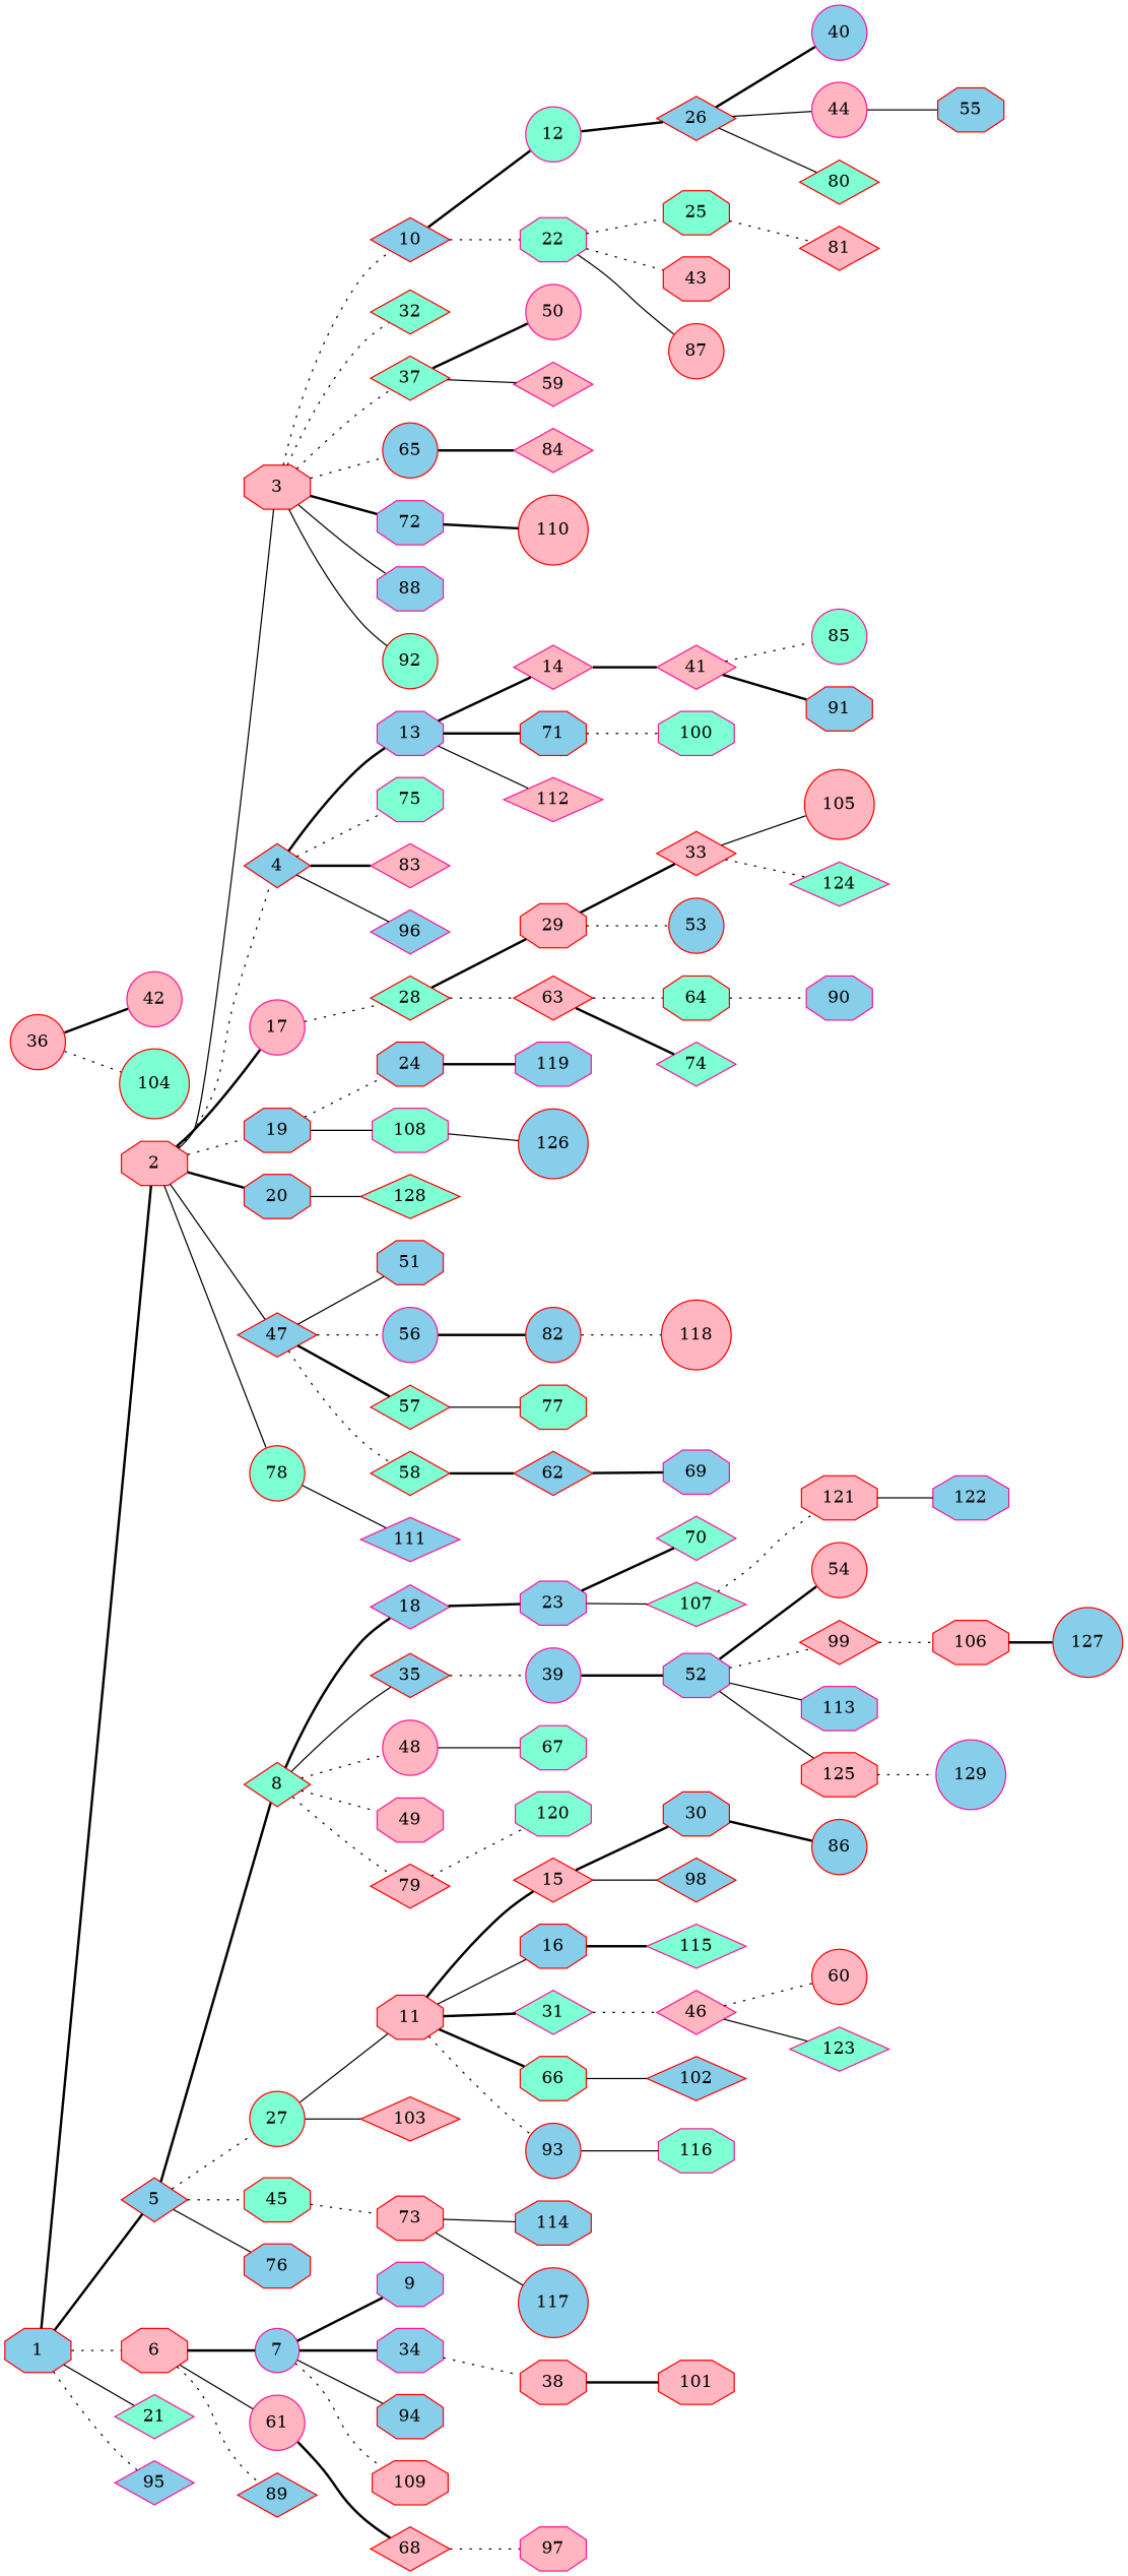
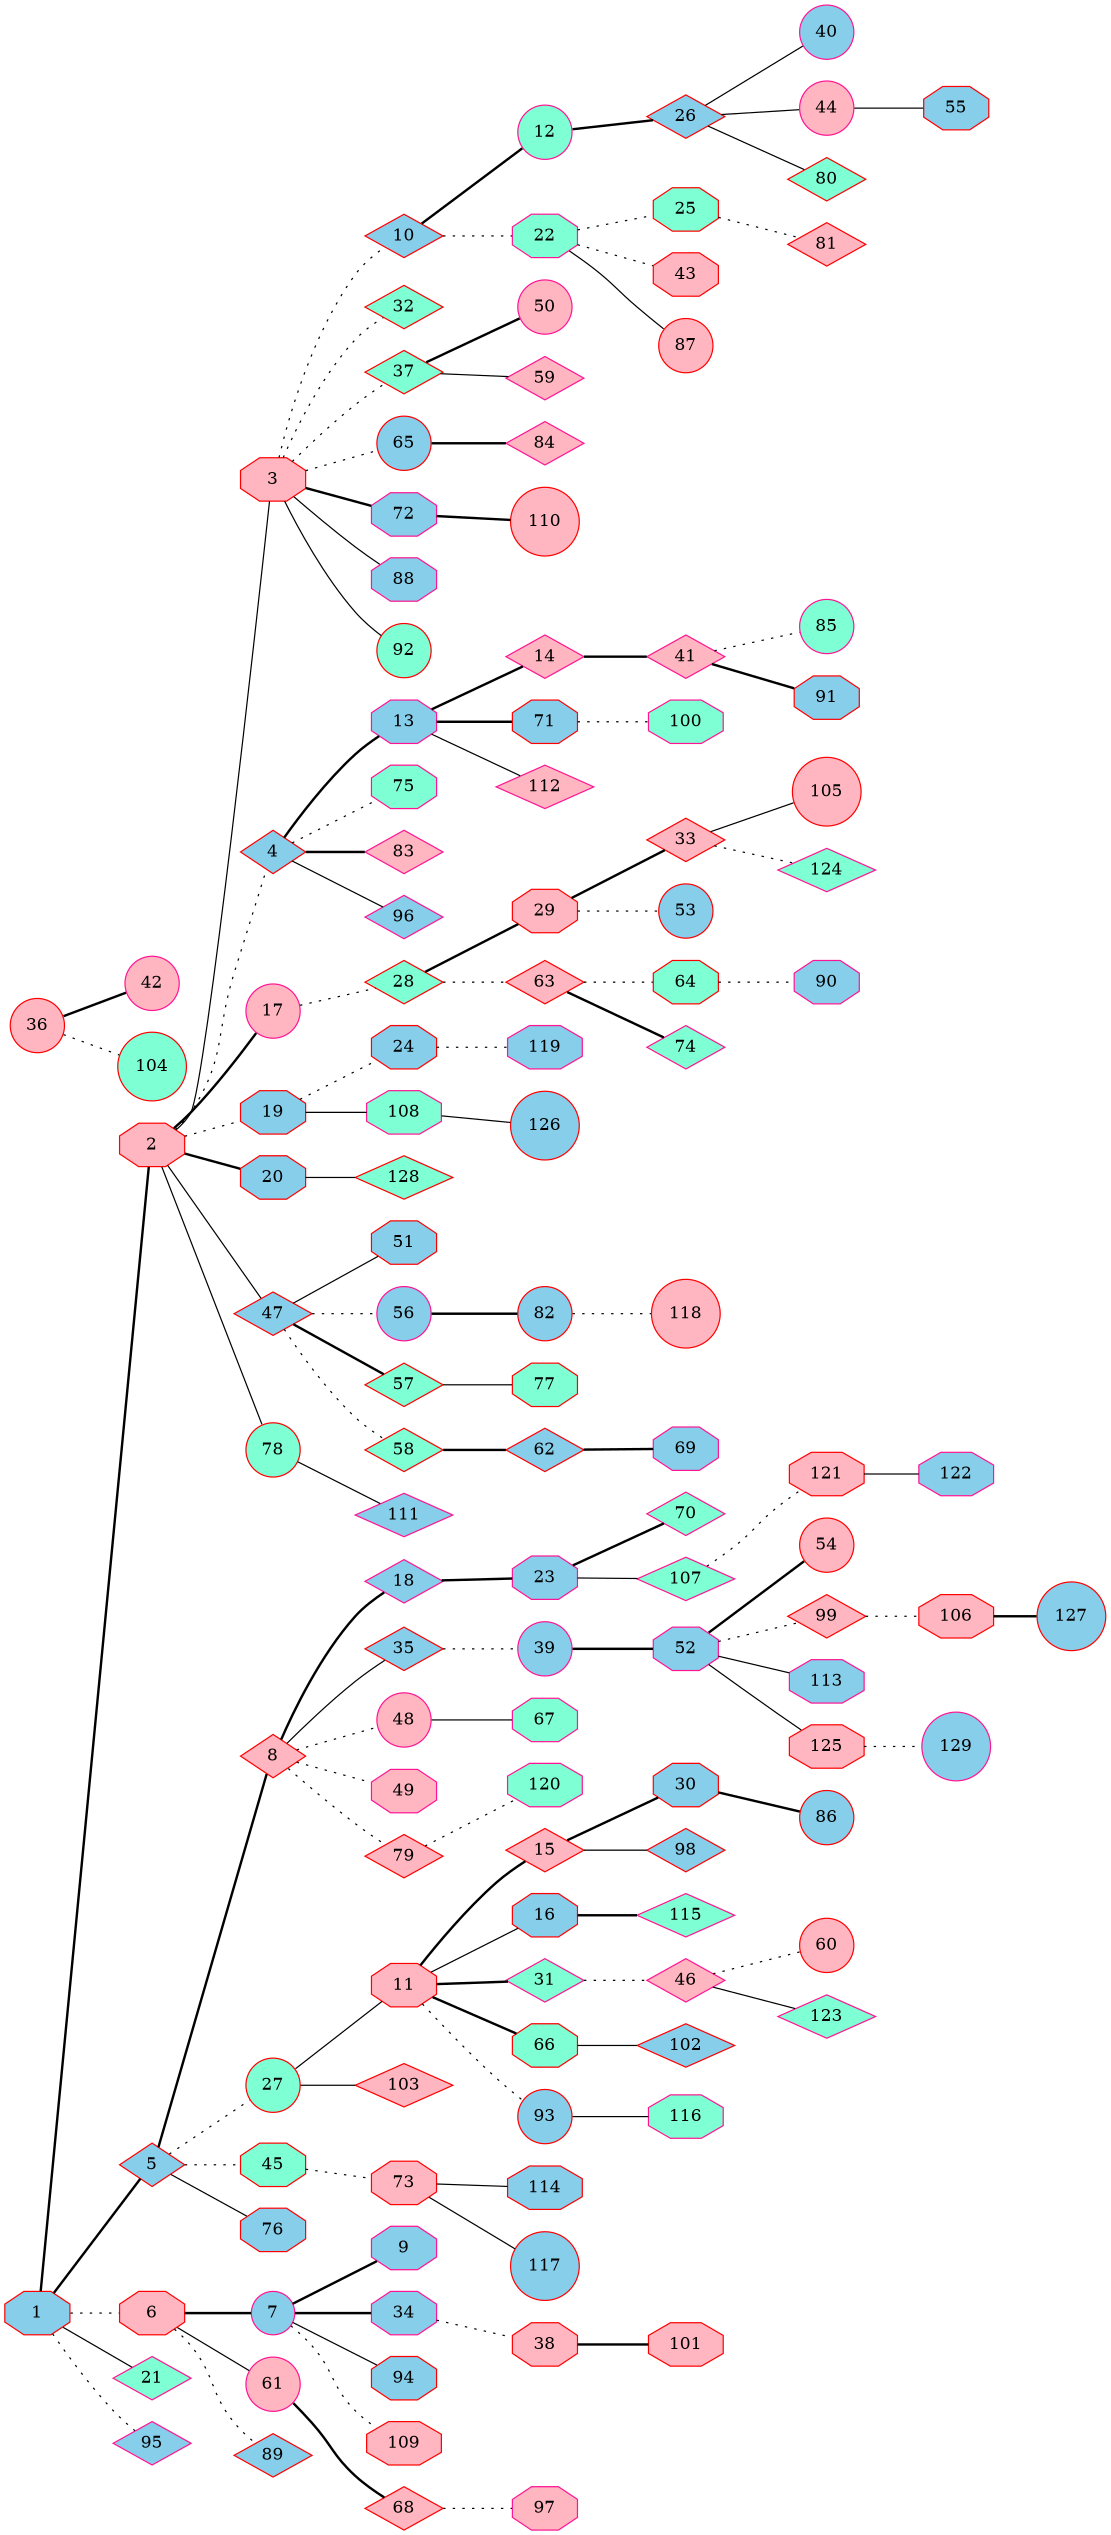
  graph {
    rankdir=LR
    node [color=red fillcolor=skyblue shape=octagon style=filled]
    edge [style=dotted]
    2 [fillcolor=lightpink]
    1
    5 [shape=diamond]
    6 [fillcolor=lightpink]
    21 [color=deeppink fillcolor=aquamarine shape=diamond]
    95 [color=deeppink shape=diamond]
    3 [fillcolor=lightpink]
    4 [shape=diamond]
    17 [color=deeppink fillcolor=lightpink shape=circle]
    19
    20
    47 [shape=diamond]
    78 [fillcolor=aquamarine shape=circle]
-   8 [fillcolor=aquamarine shape=diamond]
+   8 [fillcolor=lightpink shape=diamond]
    27 [fillcolor=aquamarine shape=circle]
    45 [fillcolor=aquamarine]
    76
    7 [color=deeppink shape=circle]
    61 [color=deeppink fillcolor=lightpink shape=circle]
    89 [shape=diamond]
    10 [shape=diamond]
    32 [fillcolor=aquamarine shape=diamond]
    37 [fillcolor=aquamarine shape=diamond]
    65 [shape=circle]
    72 [color=deeppink]
    88 [color=deeppink]
    92 [fillcolor=aquamarine shape=circle]
    13 [color=deeppink]
    75 [color=deeppink fillcolor=aquamarine]
    83 [color=deeppink fillcolor=lightpink shape=diamond]
    96 [color=deeppink shape=diamond]
    28 [fillcolor=aquamarine shape=diamond]
    24
    108 [color=deeppink fillcolor=aquamarine]
    128 [fillcolor=aquamarine shape=diamond]
    51
    56 [color=deeppink shape=circle]
    57 [fillcolor=aquamarine shape=diamond]
    58 [fillcolor=aquamarine shape=diamond]
    111 [color=deeppink shape=diamond]
    12 [color=deeppink fillcolor=aquamarine shape=circle]
    22 [color=deeppink fillcolor=aquamarine]
    50 [color=deeppink fillcolor=lightpink shape=circle]
    59 [color=deeppink fillcolor=lightpink shape=diamond]
    84 [color=deeppink fillcolor=lightpink shape=diamond]
    110 [fillcolor=lightpink shape=circle]
    14 [color=deeppink fillcolor=lightpink shape=diamond]
    71
    112 [color=deeppink fillcolor=lightpink shape=diamond]
    18 [color=deeppink shape=diamond]
    35 [shape=diamond]
    48 [color=deeppink fillcolor=lightpink shape=circle]
    49 [color=deeppink fillcolor=lightpink]
    79 [fillcolor=lightpink shape=diamond]
    11 [fillcolor=lightpink]
    15 [fillcolor=lightpink shape=diamond]
    16
    31 [color=deeppink fillcolor=aquamarine shape=diamond]
    66 [fillcolor=aquamarine]
    93 [shape=circle]
    103 [fillcolor=lightpink shape=diamond]
    73 [fillcolor=lightpink]
    9 [color=deeppink]
    34 [color=deeppink]
    94
    109 [fillcolor=lightpink]
    68 [fillcolor=lightpink shape=diamond]
    38 [fillcolor=lightpink]
    23 [color=deeppink]
    39 [color=deeppink shape=circle]
    67 [color=deeppink fillcolor=aquamarine]
    120 [color=deeppink fillcolor=aquamarine]
    36 [fillcolor=lightpink shape=circle]
    42 [color=deeppink fillcolor=lightpink shape=circle]
    104 [fillcolor=aquamarine shape=circle]
    26 [shape=diamond]
    25 [fillcolor=aquamarine]
    43 [fillcolor=lightpink]
    87 [fillcolor=lightpink shape=circle]
    30
    98 [shape=diamond]
    115 [color=deeppink fillcolor=aquamarine shape=diamond]
    46 [color=deeppink fillcolor=lightpink shape=diamond]
    102 [shape=diamond]
    116 [color=deeppink fillcolor=aquamarine]
    40 [color=deeppink shape=circle]
    44 [color=deeppink fillcolor=lightpink shape=circle]
    80 [fillcolor=aquamarine shape=diamond]
    41 [color=deeppink fillcolor=lightpink shape=diamond]
    100 [color=deeppink fillcolor=aquamarine]
    85 [color=deeppink fillcolor=aquamarine shape=circle]
    91
    86 [shape=circle]
    29 [fillcolor=lightpink]
    63 [fillcolor=lightpink shape=diamond]
    70 [color=deeppink fillcolor=aquamarine shape=diamond]
    107 [color=deeppink fillcolor=aquamarine shape=diamond]
    119 [color=deeppink]
    126 [shape=circle]
    81 [fillcolor=lightpink shape=diamond]
    121 [fillcolor=lightpink]
    55
    33 [fillcolor=lightpink shape=diamond]
    53 [shape=circle]
    64 [fillcolor=aquamarine]
    74 [color=deeppink fillcolor=aquamarine shape=diamond]
    105 [fillcolor=lightpink shape=circle]
    124 [color=deeppink fillcolor=aquamarine shape=diamond]
    60 [fillcolor=lightpink shape=circle]
    123 [color=deeppink fillcolor=aquamarine shape=diamond]
    101 [fillcolor=lightpink]
    52 [color=deeppink]
    54 [fillcolor=lightpink shape=circle]
    99 [fillcolor=lightpink shape=diamond]
    113 [color=deeppink]
    125 [fillcolor=lightpink]
    114
    117 [shape=circle]
    82 [shape=circle]
    77 [fillcolor=aquamarine]
    62 [shape=diamond]
    106 [fillcolor=lightpink]
    122 [color=deeppink]
    129 [color=deeppink shape=circle]
    118 [fillcolor=lightpink shape=circle]
    69 [color=deeppink]
    97 [color=deeppink fillcolor=lightpink]
    90 [color=deeppink]
    127 [shape=circle]
    2 -- 3 [style=solid]
    2 -- 4
    2 -- 17 [style=bold]
    2 -- 19
    2 -- 20 [style=bold]
    2 -- 47 [style=solid]
    2 -- 78 [style=solid]
    1 -- 2 [style=bold]
    1 -- 5 [style=bold]
    1 -- 6
    1 -- 21 [style=solid]
    1 -- 95
    5 -- 8 [style=bold]
    5 -- 27
    5 -- 45
    5 -- 76 [style=solid]
    6 -- 7 [style=bold]
    6 -- 61 [style=solid]
    6 -- 89
    3 -- 10
    3 -- 32
    3 -- 37
    3 -- 65
    3 -- 72 [style=bold]
    3 -- 88 [style=solid]
    3 -- 92 [style=solid]
    4 -- 13 [style=bold]
    4 -- 75
    4 -- 83 [style=bold]
    4 -- 96 [style=solid]
    17 -- 28
    19 -- 24
    19 -- 108 [style=solid]
    20 -- 128 [style=solid]
    47 -- 51 [style=solid]
    47 -- 56
    47 -- 57 [style=bold]
    47 -- 58
    78 -- 111 [style=solid]
    8 -- 18 [style=bold]
    8 -- 35 [style=solid]
    8 -- 48
    8 -- 49
    8 -- 79
    27 -- 11 [style=solid]
    27 -- 103 [style=solid]
    45 -- 73
    7 -- 9 [style=bold]
    7 -- 34 [style=bold]
    7 -- 94 [style=solid]
    7 -- 109
    61 -- 68 [style=bold]
    10 -- 12 [style=bold]
    10 -- 22
    37 -- 50 [style=bold]
    37 -- 59 [style=solid]
    65 -- 84 [style=bold]
    72 -- 110 [style=bold]
    13 -- 14 [style=bold]
    13 -- 71 [style=bold]
    13 -- 112 [style=solid]
    28 -- 29 [style=bold]
    28 -- 63
-   24 -- 119 [style=bold]
+   24 -- 119
    108 -- 126 [style=solid]
    56 -- 82 [style=bold]
    57 -- 77 [style=solid]
    58 -- 62 [style=bold]
    12 -- 26 [style=bold]
    22 -- 25
    22 -- 43
    22 -- 87 [style=solid]
    14 -- 41 [style=bold]
    71 -- 100
    18 -- 23 [style=bold]
    35 -- 39
    48 -- 67 [style=solid]
    79 -- 120
    11 -- 15 [style=bold]
    11 -- 16 [style=solid]
    11 -- 31 [style=bold]
    11 -- 66 [style=bold]
    11 -- 93
    15 -- 30 [style=bold]
    15 -- 98 [style=solid]
    16 -- 115 [style=bold]
    31 -- 46
    66 -- 102 [style=solid]
    93 -- 116 [style=solid]
    73 -- 114 [style=solid]
    73 -- 117 [style=solid]
    34 -- 38
    68 -- 97
    38 -- 101 [style=bold]
    23 -- 70 [style=bold]
    23 -- 107 [style=solid]
    39 -- 52 [style=bold]
    36 -- 42 [style=bold]
    36 -- 104
-   26 -- 40 [style=bold]
+   26 -- 40 [style=solid]
    26 -- 44 [style=solid]
    26 -- 80 [style=solid]
    25 -- 81
    30 -- 86 [style=bold]
    46 -- 60
    46 -- 123 [style=solid]
    44 -- 55 [style=solid]
    41 -- 85
    41 -- 91 [style=bold]
    29 -- 33 [style=bold]
    29 -- 53
    63 -- 64
    63 -- 74 [style=bold]
    107 -- 121
    121 -- 122 [style=solid]
    33 -- 105 [style=solid]
    33 -- 124
    64 -- 90
    52 -- 54 [style=bold]
    52 -- 99
    52 -- 113 [style=solid]
    52 -- 125 [style=solid]
    99 -- 106
    125 -- 129
    82 -- 118
    62 -- 69 [style=bold]
    106 -- 127 [style=bold]
  }
